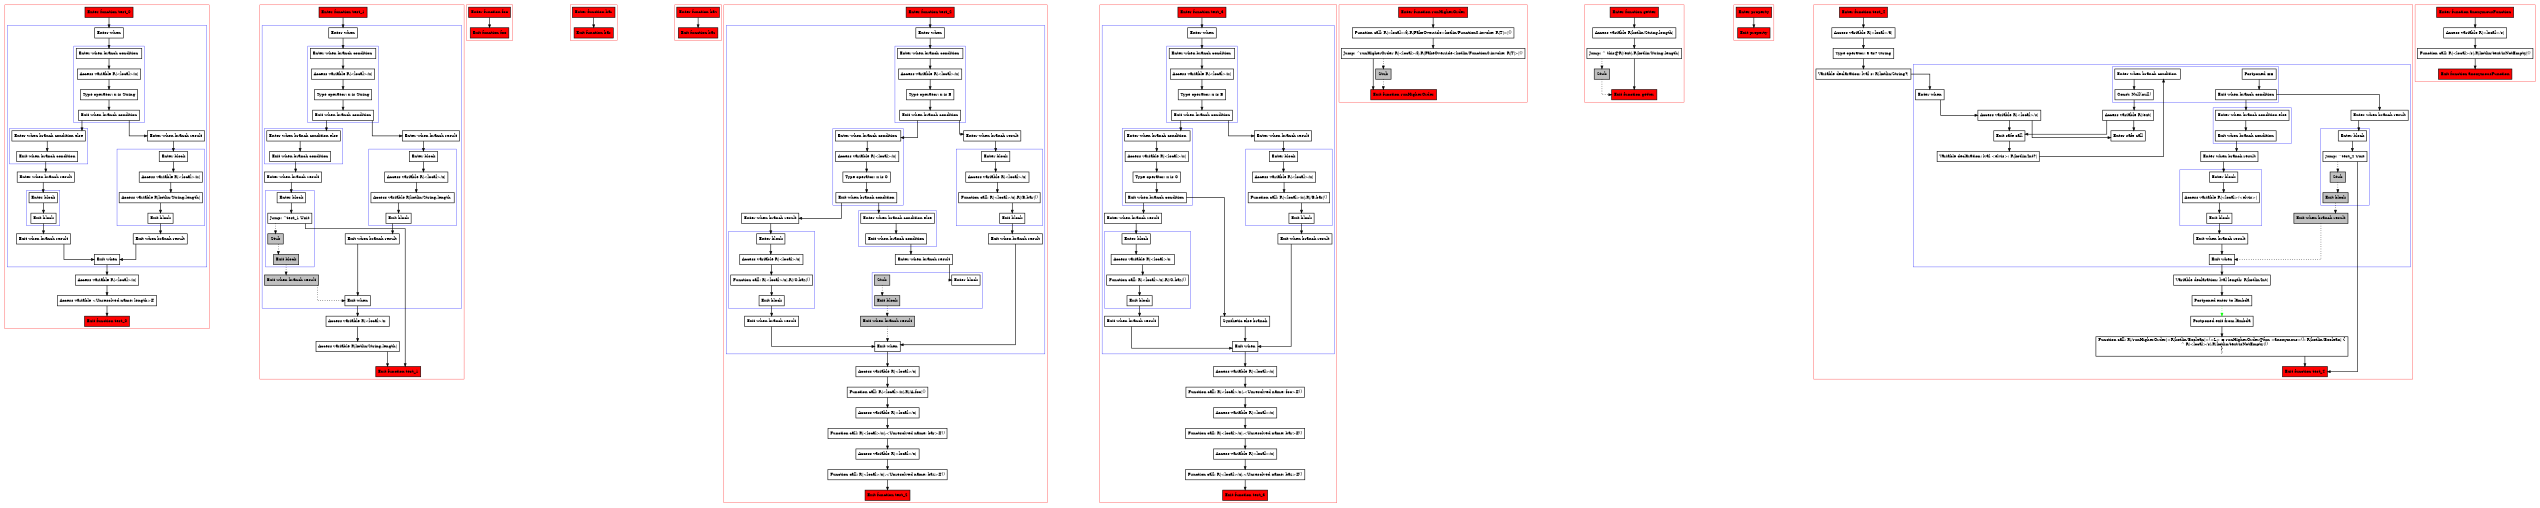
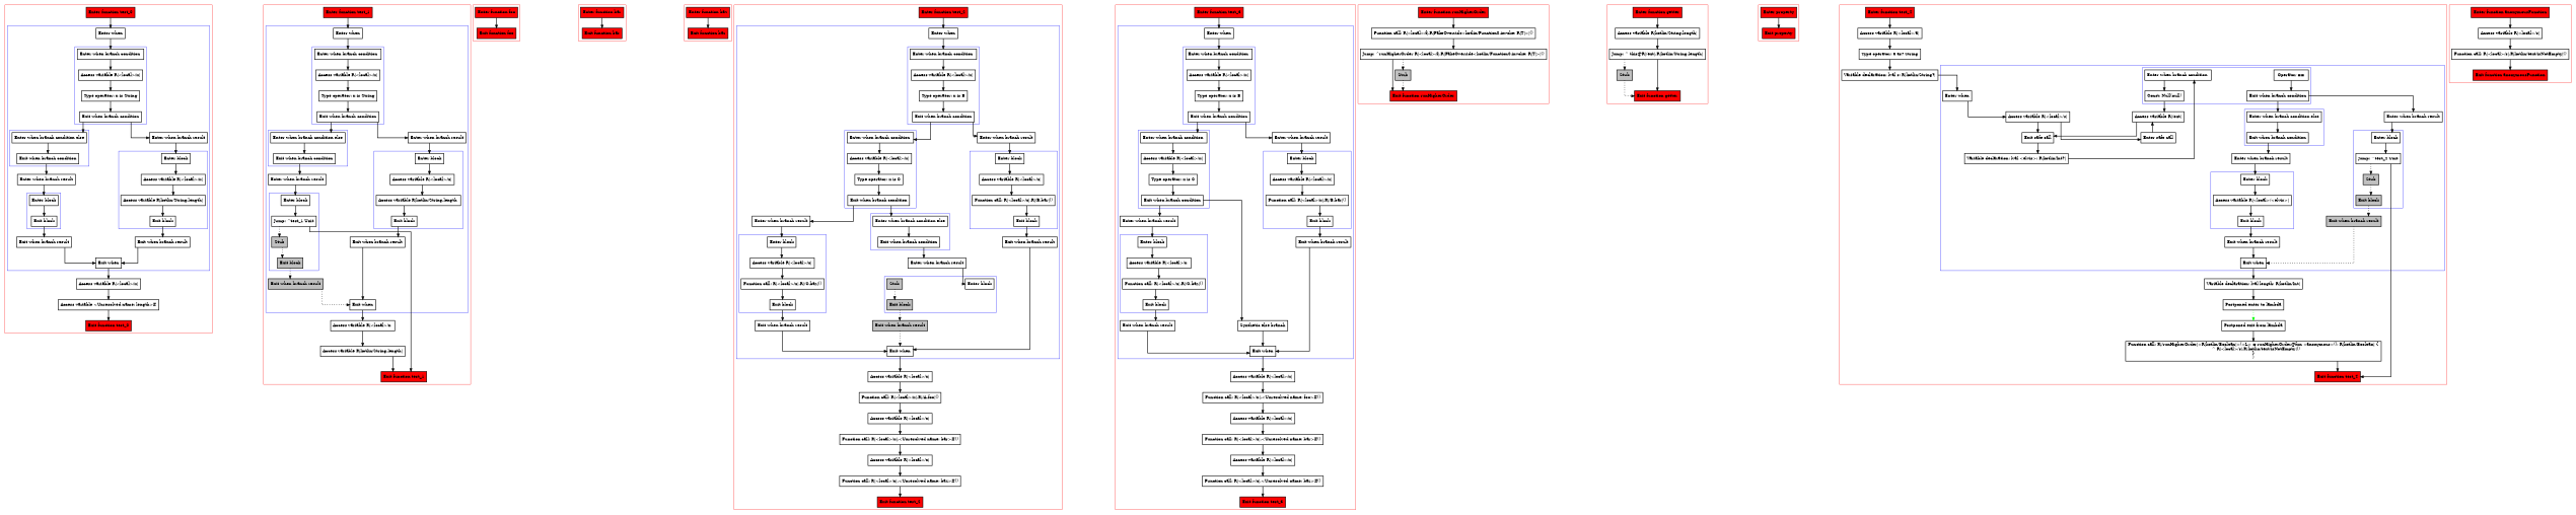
  digraph {
    nodesep=3
    splines=ortho
    node [penwidth=2 shape=box]
    edge [penwidth=2]
    n1 [label="Enter when branch condition "]
    n2 [label="Access variable R|<local>/x|"]
    n3 [label="Type operator: x is String"]
    n4 [label="Exit when branch condition"]
    n5 [label="Enter when branch condition else"]
    n6 [label="Exit when branch condition"]
    n7 [label="Enter block"]
    n8 [label="Exit block"]
    n9 [label="Enter block"]
    n10 [label="Access variable R|<local>/x|"]
    n11 [label="Access variable R|kotlin/String.length|"]
    n12 [label="Exit block"]
    n13 [label="Enter when"]
    n14 [label="Enter when branch result"]
    n15 [label="Exit when branch result"]
    n16 [label="Enter when branch result"]
    n17 [label="Exit when branch result"]
    n18 [label="Exit when"]
    n19 [fillcolor=red label="Enter function test_0" style=filled]
    n20 [label="Access variable R|<local>/x|"]
    n21 [label="Access variable <Unresolved name: length>#"]
    n22 [fillcolor=red label="Exit function test_0" style=filled]
    n23 [label="Enter when branch condition "]
    n24 [label="Access variable R|<local>/x|"]
    n25 [label="Type operator: x is String"]
    n26 [label="Exit when branch condition"]
    n27 [label="Enter when branch condition else"]
    n28 [label="Exit when branch condition"]
    n29 [label="Enter block"]
    n30 [label="Jump: ^test_1 Unit"]
    n31 [fillcolor=gray label=Stub style=filled]
    n32 [fillcolor=gray label="Exit block" style=filled]
    n33 [label="Enter block"]
    n34 [label="Access variable R|<local>/x|"]
    n35 [label="Access variable R|kotlin/String.length|"]
    n36 [label="Exit block"]
    n37 [label="Enter when"]
    n38 [label="Enter when branch result"]
    n39 [fillcolor=gray label="Exit when branch result" style=filled]
    n40 [label="Enter when branch result"]
    n41 [label="Exit when branch result"]
    n42 [label="Exit when"]
    n43 [fillcolor=red label="Enter function test_1" style=filled]
    n44 [label="Access variable R|<local>/x|"]
    n45 [label="Access variable R|kotlin/String.length|"]
    n46 [fillcolor=red label="Exit function test_1" style=filled]
    n47 [fillcolor=red label="Enter function foo" style=filled]
    n48 [fillcolor=red label="Exit function foo" style=filled]
    n49 [fillcolor=red label="Enter function bar" style=filled]
    n50 [fillcolor=red label="Exit function bar" style=filled]
    n51 [fillcolor=red label="Enter function baz" style=filled]
    n52 [fillcolor=red label="Exit function baz" style=filled]
    n53 [label="Enter when branch condition "]
    n54 [label="Access variable R|<local>/x|"]
    n55 [label="Type operator: x is B"]
    n56 [label="Exit when branch condition"]
    n57 [label="Enter when branch condition "]
    n58 [label="Access variable R|<local>/x|"]
    n59 [label="Type operator: x is C"]
    n60 [label="Exit when branch condition"]
    n61 [label="Enter when branch condition else"]
    n62 [label="Exit when branch condition"]
    n63 [label="Enter block"]
    n64 [fillcolor=gray label=Stub style=filled]
    n65 [fillcolor=gray label="Exit block" style=filled]
    n66 [label="Enter block"]
    n67 [label="Access variable R|<local>/x|"]
    n68 [label="Function call: R|<local>/x|.R|/C.baz|()"]
    n69 [label="Exit block"]
    n70 [label="Enter block"]
    n71 [label="Access variable R|<local>/x|"]
    n72 [label="Function call: R|<local>/x|.R|/B.bar|()"]
    n73 [label="Exit block"]
    n74 [label="Enter when"]
    n75 [label="Enter when branch result"]
    n76 [fillcolor=gray label="Exit when branch result" style=filled]
    n77 [label="Enter when branch result"]
    n78 [label="Exit when branch result"]
    n79 [label="Enter when branch result"]
    n80 [label="Exit when branch result"]
    n81 [label="Exit when"]
    n82 [fillcolor=red label="Enter function test_2" style=filled]
    n83 [label="Access variable R|<local>/x|"]
    n84 [label="Function call: R|<local>/x|.R|/A.foo|()"]
    n85 [label="Access variable R|<local>/x|"]
    n86 [label="Function call: R|<local>/x|.<Unresolved name: bar>#()"]
    n87 [label="Access variable R|<local>/x|"]
    n88 [label="Function call: R|<local>/x|.<Unresolved name: baz>#()"]
    n89 [fillcolor=red label="Exit function test_2" style=filled]
    n90 [label="Enter when branch condition "]
    n91 [label="Access variable R|<local>/x|"]
    n92 [label="Type operator: x is B"]
    n93 [label="Exit when branch condition"]
    n94 [label="Enter when branch condition "]
    n95 [label="Access variable R|<local>/x|"]
    n96 [label="Type operator: x is C"]
    n97 [label="Exit when branch condition"]
    n98 [label="Enter block"]
    n99 [label="Access variable R|<local>/x|"]
    n100 [label="Function call: R|<local>/x|.R|/C.baz|()"]
    n101 [label="Exit block"]
    n102 [label="Enter block"]
    n103 [label="Access variable R|<local>/x|"]
    n104 [label="Function call: R|<local>/x|.R|/B.bar|()"]
    n105 [label="Exit block"]
    n106 [label="Enter when"]
    n107 [label="Synthetic else branch"]
    n108 [label="Enter when branch result"]
    n109 [label="Exit when branch result"]
    n110 [label="Enter when branch result"]
    n111 [label="Exit when branch result"]
    n112 [label="Exit when"]
    n113 [fillcolor=red label="Enter function test_3" style=filled]
    n114 [label="Access variable R|<local>/x|"]
    n115 [label="Function call: R|<local>/x|.<Unresolved name: foo>#()"]
    n116 [label="Access variable R|<local>/x|"]
    n117 [label="Function call: R|<local>/x|.<Unresolved name: bar>#()"]
    n118 [label="Access variable R|<local>/x|"]
    n119 [label="Function call: R|<local>/x|.<Unresolved name: baz>#()"]
    n120 [fillcolor=red label="Exit function test_3" style=filled]
    n121 [fillcolor=red label="Enter function runHigherOrder" style=filled]
    n122 [label="Function call: R|<local>/f|.R|FakeOverride<kotlin/Function0.invoke: R|T|>|()"]
    n123 [label="Jump: ^runHigherOrder R|<local>/f|.R|FakeOverride<kotlin/Function0.invoke: R|T|>|()"]
    n124 [fillcolor=gray label=Stub style=filled]
    n125 [fillcolor=red label="Exit function runHigherOrder" style=filled]
    n126 [fillcolor=red label="Enter function getter" style=filled]
    n127 [label="Access variable R|kotlin/String.length|"]
    n128 [label="Jump: ^ this@R|/ext|.R|kotlin/String.length|"]
    n129 [fillcolor=gray label=Stub style=filled]
    n130 [fillcolor=red label="Exit function getter" style=filled]
    n131 [fillcolor=red label="Enter property" style=filled]
    n132 [fillcolor=red label="Exit property" style=filled]
    n133 [label="Enter when branch condition "]
    n134 [label="Const: Null(null)"]
-   n135 [label="Postponed =="]
+   n135 [label="Operator =="]
    n136 [label="Exit when branch condition"]
    n137 [label="Enter when branch condition else"]
    n138 [label="Exit when branch condition"]
    n139 [label="Enter block"]
    n140 [label="Access variable R|<local>/<elvis>|"]
    n141 [label="Exit block"]
    n142 [label="Enter block"]
    n143 [label="Jump: ^test_4 Unit"]
    n144 [fillcolor=gray label=Stub style=filled]
    n145 [fillcolor=gray label="Exit block" style=filled]
    n146 [label="Enter when"]
    n147 [label="Access variable R|<local>/s|"]
    n148 [label="Enter safe call"]
    n149 [label="Access variable R|/ext|"]
    n150 [label="Exit safe call"]
    n151 [label="Variable declaration: lval <elvis>: R|kotlin/Int?|"]
    n152 [label="Enter when branch result"]
    n153 [label="Exit when branch result"]
    n154 [label="Enter when branch result"]
    n155 [fillcolor=gray label="Exit when branch result" style=filled]
    n156 [label="Exit when"]
    n157 [fillcolor=red label="Enter function test_4" style=filled]
    n158 [label="Access variable R|<local>/a|"]
    n159 [label="Type operator: a as? String"]
    n160 [label="Variable declaration: lval s: R|kotlin/String?|"]
    n161 [label="Variable declaration: lval length: R|kotlin/Int|"]
    n162 [label="Postponed enter to lambda"]
    n163 [label="Postponed exit from lambda"]
    n164 [label="Function call: R|/runHigherOrder|<R|kotlin/Boolean|>(<L> = runHigherOrder@fun <anonymous>(): R|kotlin/Boolean| {\n    ^ R|<local>/s|.R|kotlin/text/isNotEmpty|()\n}\n)"]
    n165 [fillcolor=red label="Exit function test_4" style=filled]
    n166 [fillcolor=red label="Enter function anonymousFunction" style=filled]
    n167 [label="Access variable R|<local>/s|"]
    n168 [label="Function call: R|<local>/s|.R|kotlin/text/isNotEmpty|()"]
    n169 [fillcolor=red label="Exit function anonymousFunction" style=filled]
    subgraph cluster_1 {
      color=red
      n19
      n20
      n21
      n22
      subgraph cluster_2 {
        color=blue
        n13
        n14
        n15
        n16
        n17
        n18
        subgraph cluster_3 {
          color=blue
          n1
          n2
          n3
          n4
        }
        subgraph cluster_4 {
          color=blue
          n5
          n6
        }
        subgraph cluster_5 {
          color=blue
          n7
          n8
        }
        subgraph cluster_6 {
          color=blue
          n9
          n10
          n11
          n12
        }
      }
    }
    subgraph cluster_7 {
      color=red
      n43
      n44
      n45
      n46
      subgraph cluster_8 {
        color=blue
        n37
        n38
        n39
        n40
        n41
        n42
        subgraph cluster_9 {
          color=blue
          n23
          n24
          n25
          n26
        }
        subgraph cluster_10 {
          color=blue
          n27
          n28
        }
        subgraph cluster_11 {
          color=blue
          n29
          n30
          n31
          n32
        }
        subgraph cluster_12 {
          color=blue
          n33
          n34
          n35
          n36
        }
      }
    }
    subgraph cluster_13 {
      color=red
      n47
      n48
    }
    subgraph cluster_14 {
      color=red
      n49
      n50
    }
    subgraph cluster_15 {
      color=red
      n51
      n52
    }
    subgraph cluster_16 {
      color=red
      n82
      n83
      n84
      n85
      n86
      n87
      n88
      n89
      subgraph cluster_17 {
        color=blue
        n74
        n75
        n76
        n77
        n78
        n79
        n80
        n81
        subgraph cluster_18 {
          color=blue
          n53
          n54
          n55
          n56
        }
        subgraph cluster_19 {
          color=blue
          n57
          n58
          n59
          n60
        }
        subgraph cluster_20 {
          color=blue
          n61
          n62
        }
        subgraph cluster_21 {
          color=blue
          n63
          n64
          n65
        }
        subgraph cluster_22 {
          color=blue
          n66
          n67
          n68
          n69
        }
        subgraph cluster_23 {
          color=blue
          n70
          n71
          n72
          n73
        }
      }
    }
    subgraph cluster_24 {
      color=red
      n113
      n114
      n115
      n116
      n117
      n118
      n119
      n120
      subgraph cluster_25 {
        color=blue
        n106
        n107
        n108
        n109
        n110
        n111
        n112
        subgraph cluster_26 {
          color=blue
          n90
          n91
          n92
          n93
        }
        subgraph cluster_27 {
          color=blue
          n94
          n95
          n96
          n97
        }
        subgraph cluster_28 {
          color=blue
          n98
          n99
          n100
          n101
        }
        subgraph cluster_29 {
          color=blue
          n102
          n103
          n104
          n105
        }
      }
    }
    subgraph cluster_30 {
      color=red
      n121
      n122
      n123
      n124
      n125
    }
    subgraph cluster_31 {
      color=red
      n126
      n127
      n128
      n129
      n130
    }
    subgraph cluster_32 {
      color=red
      n131
      n132
    }
    subgraph cluster_33 {
      color=red
      n157
      n158
      n159
      n160
      n161
      n162
      n163
      n164
      n165
      subgraph cluster_34 {
        color=blue
        n146
        n147
        n148
        n149
        n150
        n151
        n152
        n153
        n154
        n155
        n156
        subgraph cluster_35 {
          color=blue
          n133
          n134
          n135
          n136
        }
        subgraph cluster_36 {
          color=blue
          n137
          n138
        }
        subgraph cluster_37 {
          color=blue
          n139
          n140
          n141
        }
        subgraph cluster_38 {
          color=blue
          n142
          n143
          n144
          n145
        }
      }
    }
    subgraph cluster_39 {
      color=red
      n166
      n167
      n168
      n169
    }
    n1 -> n2
    n2 -> n3
    n3 -> n4
    n4 -> n5
    n4 -> n16
    n5 -> n6
    n6 -> n14
    n7 -> n8
    n8 -> n15
    n9 -> n10
    n10 -> n11
    n11 -> n12
    n12 -> n17
    n13 -> n1
    n14 -> n7
    n15 -> n18
    n16 -> n9
    n17 -> n18
    n18 -> n20
    n19 -> n13
    n20 -> n21
    n21 -> n22
    n23 -> n24
    n24 -> n25
    n25 -> n26
    n26 -> n27
    n26 -> n40
    n27 -> n28
    n28 -> n38
    n29 -> n30
    n30 -> n31 [style=dotted]
    n30 -> n46
    n31 -> n32 [style=dotted]
    n32 -> n39 [style=dotted]
    n33 -> n34
    n34 -> n35
    n35 -> n36
    n36 -> n41
    n37 -> n23
    n38 -> n29
    n39 -> n42 [style=dotted]
    n40 -> n33
    n41 -> n42
    n42 -> n44
    n43 -> n37
    n44 -> n45
    n45 -> n46
    n47 -> n48
    n49 -> n50
    n51 -> n52
    n53 -> n54
    n54 -> n55
    n55 -> n56
    n56 -> n57
    n56 -> n79
    n57 -> n58
    n58 -> n59
    n59 -> n60
    n60 -> n61
    n60 -> n77
    n61 -> n62
    n62 -> n75
    n64 -> n65 [style=dotted]
    n65 -> n76 [style=dotted]
    n66 -> n67
    n67 -> n68
    n68 -> n69
    n69 -> n78
    n70 -> n71
    n71 -> n72
    n72 -> n73
    n73 -> n80
    n74 -> n53
    n75 -> n63
    n76 -> n81 [style=dotted]
    n77 -> n66
    n78 -> n81
    n79 -> n70
    n80 -> n81
    n81 -> n83
    n82 -> n74
    n83 -> n84
    n84 -> n85
    n85 -> n86
    n86 -> n87
    n87 -> n88
    n88 -> n89
    n90 -> n91
    n91 -> n92
    n92 -> n93
    n93 -> n94
    n93 -> n110
    n94 -> n95
    n95 -> n96
    n96 -> n97
    n97 -> n107
    n97 -> n108
    n98 -> n99
    n99 -> n100
    n100 -> n101
    n101 -> n109
    n102 -> n103
    n103 -> n104
    n104 -> n105
    n105 -> n111
    n106 -> n90
    n107 -> n112
    n108 -> n98
    n109 -> n112
    n110 -> n102
    n111 -> n112
    n112 -> n114
    n113 -> n106
    n114 -> n115
    n115 -> n116
    n116 -> n117
    n117 -> n118
    n118 -> n119
    n119 -> n120
    n121 -> n122
    n122 -> n123
    n123 -> n124 [style=dotted]
    n123 -> n125
    n124 -> n125 [style=dotted]
    n126 -> n127
    n127 -> n128
    n128 -> n129 [style=dotted]
    n128 -> n130
    n129 -> n130 [style=dotted]
    n131 -> n132
    n133 -> n134
    n134 -> n149
    n135 -> n136
    n136 -> n137
    n136 -> n154
    n137 -> n138
    n138 -> n152
    n139 -> n140
    n140 -> n141
    n141 -> n153
    n142 -> n143
    n143 -> n144 [style=dotted]
    n143 -> n165
    n144 -> n145 [style=dotted]
    n145 -> n155 [style=dotted]
    n146 -> n147
    n147 -> n148
    n147 -> n150
-   n149 -> n148
+   n148 -> n149
    n149 -> n150
    n150 -> n151
    n151 -> n133
    n152 -> n139
    n153 -> n156
    n154 -> n142
    n155 -> n156 [style=dotted]
    n156 -> n161
    n157 -> n158
    n158 -> n159
    n159 -> n160
    n160 -> n146
    n161 -> n162
    n162 -> n163 [color=green style=dotted]
    n163 -> n164
    n164 -> n165
    n166 -> n167
    n167 -> n168
    n168 -> n169
  }
